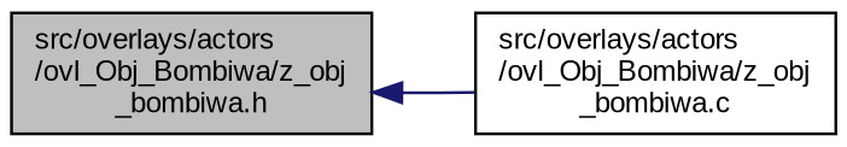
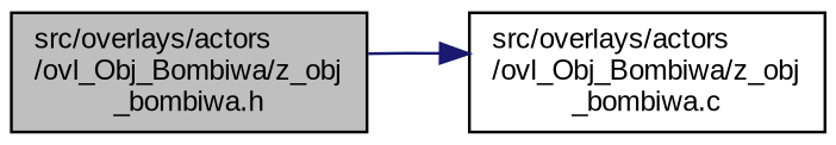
  digraph {
    rankdir=LR
    fontname="Liberation Sans"
    node [color=black fontname="Liberation Sans" fontsize=10 shape=record style=filled]
    n1 [fillcolor=grey75 fontcolor=black height=0.2 label="src/overlays/actors\l/ovl_Obj_Bombiwa/z_obj\l_bombiwa.h" width=0.4]
    n2 [fillcolor=white height=0.2 label="src/overlays/actors\l/ovl_Obj_Bombiwa/z_obj\l_bombiwa.c" width=0.4]
-   n1 -> n2 [color=midnightblue dir=back fontname="Liberation Sans" fontsize=10 labelfontname=Helvetica labelfontsize=10 style=solid]
+   n2 -> n1 [color=midnightblue dir=back fontname="Liberation Sans" fontsize=10 labelfontname=Helvetica labelfontsize=10 style=solid]
  }
